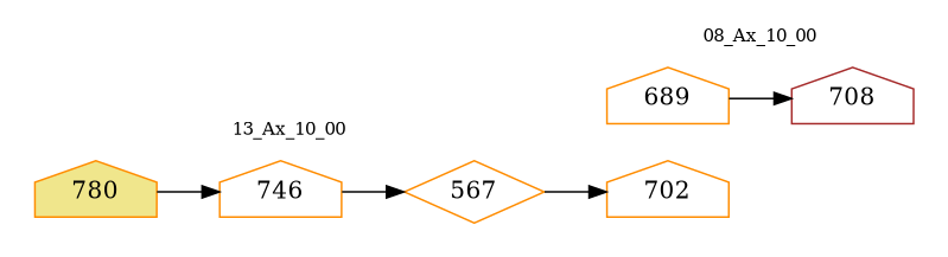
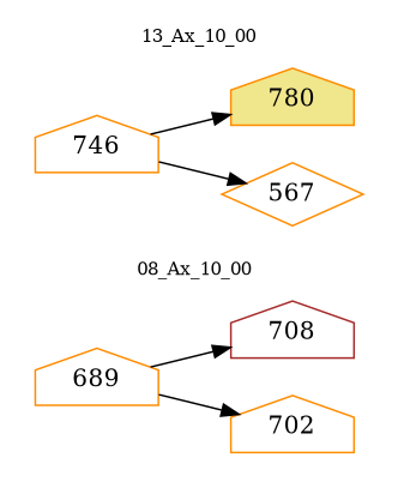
  digraph {
    rankdir=LR
    node [color=darkorange fillcolor=white shape=house style=filled]
    edge [color=black]
    n1 [label=689]
    n2 [label=702]
    n3 [color=brown label=708]
    n4 [label=746]
    n5 [label=567 shape=diamond]
    n6 [fillcolor=khaki label=780]
    subgraph cluster_1 {
      color=white
      fontsize=10
      label="08_Ax_10_00"
      n1
      n2
      n3
    }
    subgraph cluster_2 {
      color=white
      fontsize=10
      label="13_Ax_10_00"
      n4
      n5
      n6
    }
-   n5 -> n2
+   n1 -> n2
    n1 -> n3
    n4 -> n5
-   n6 -> n4
+   n4 -> n6
  }
